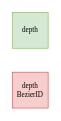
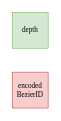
  <mxCell id="0" />
  <mxCell id="1" parent="0" />
  <mxCell id="2" value="&lt;font face=&quot;Comic Sans MS&quot;&gt;depth&lt;/font&gt;" style="rounded=0;whiteSpace=wrap;html=1;fillColor=#d5e8d4;strokeColor=#82b366;" vertex="1" parent="1"><mxGeometry x="20" y="20" width="60" height="60" as="geometry" /></mxCell>
- <mxCell id="3" value="&lt;font face=&quot;Comic Sans MS&quot;&gt;depth&lt;/font&gt;&lt;div&gt;&lt;font face=&quot;Comic Sans MS&quot;&gt;BezierID&lt;/font&gt;&lt;/div&gt;" style="rounded=0;whiteSpace=wrap;html=1;fillColor=#f8cecc;strokeColor=#b85450;" vertex="1" parent="1"><mxGeometry x="20" y="120" width="60" height="60" as="geometry" /></mxCell>
+ <mxCell id="3" value="&lt;font face=&quot;Comic Sans MS&quot;&gt;encoded&lt;/font&gt;&lt;div&gt;&lt;font face=&quot;Comic Sans MS&quot;&gt;BezierID&lt;/font&gt;&lt;/div&gt;" style="rounded=0;whiteSpace=wrap;html=1;fillColor=#f8cecc;strokeColor=#b85450;" vertex="1" parent="1"><mxGeometry x="20" y="120" width="60" height="60" as="geometry" /></mxCell>
